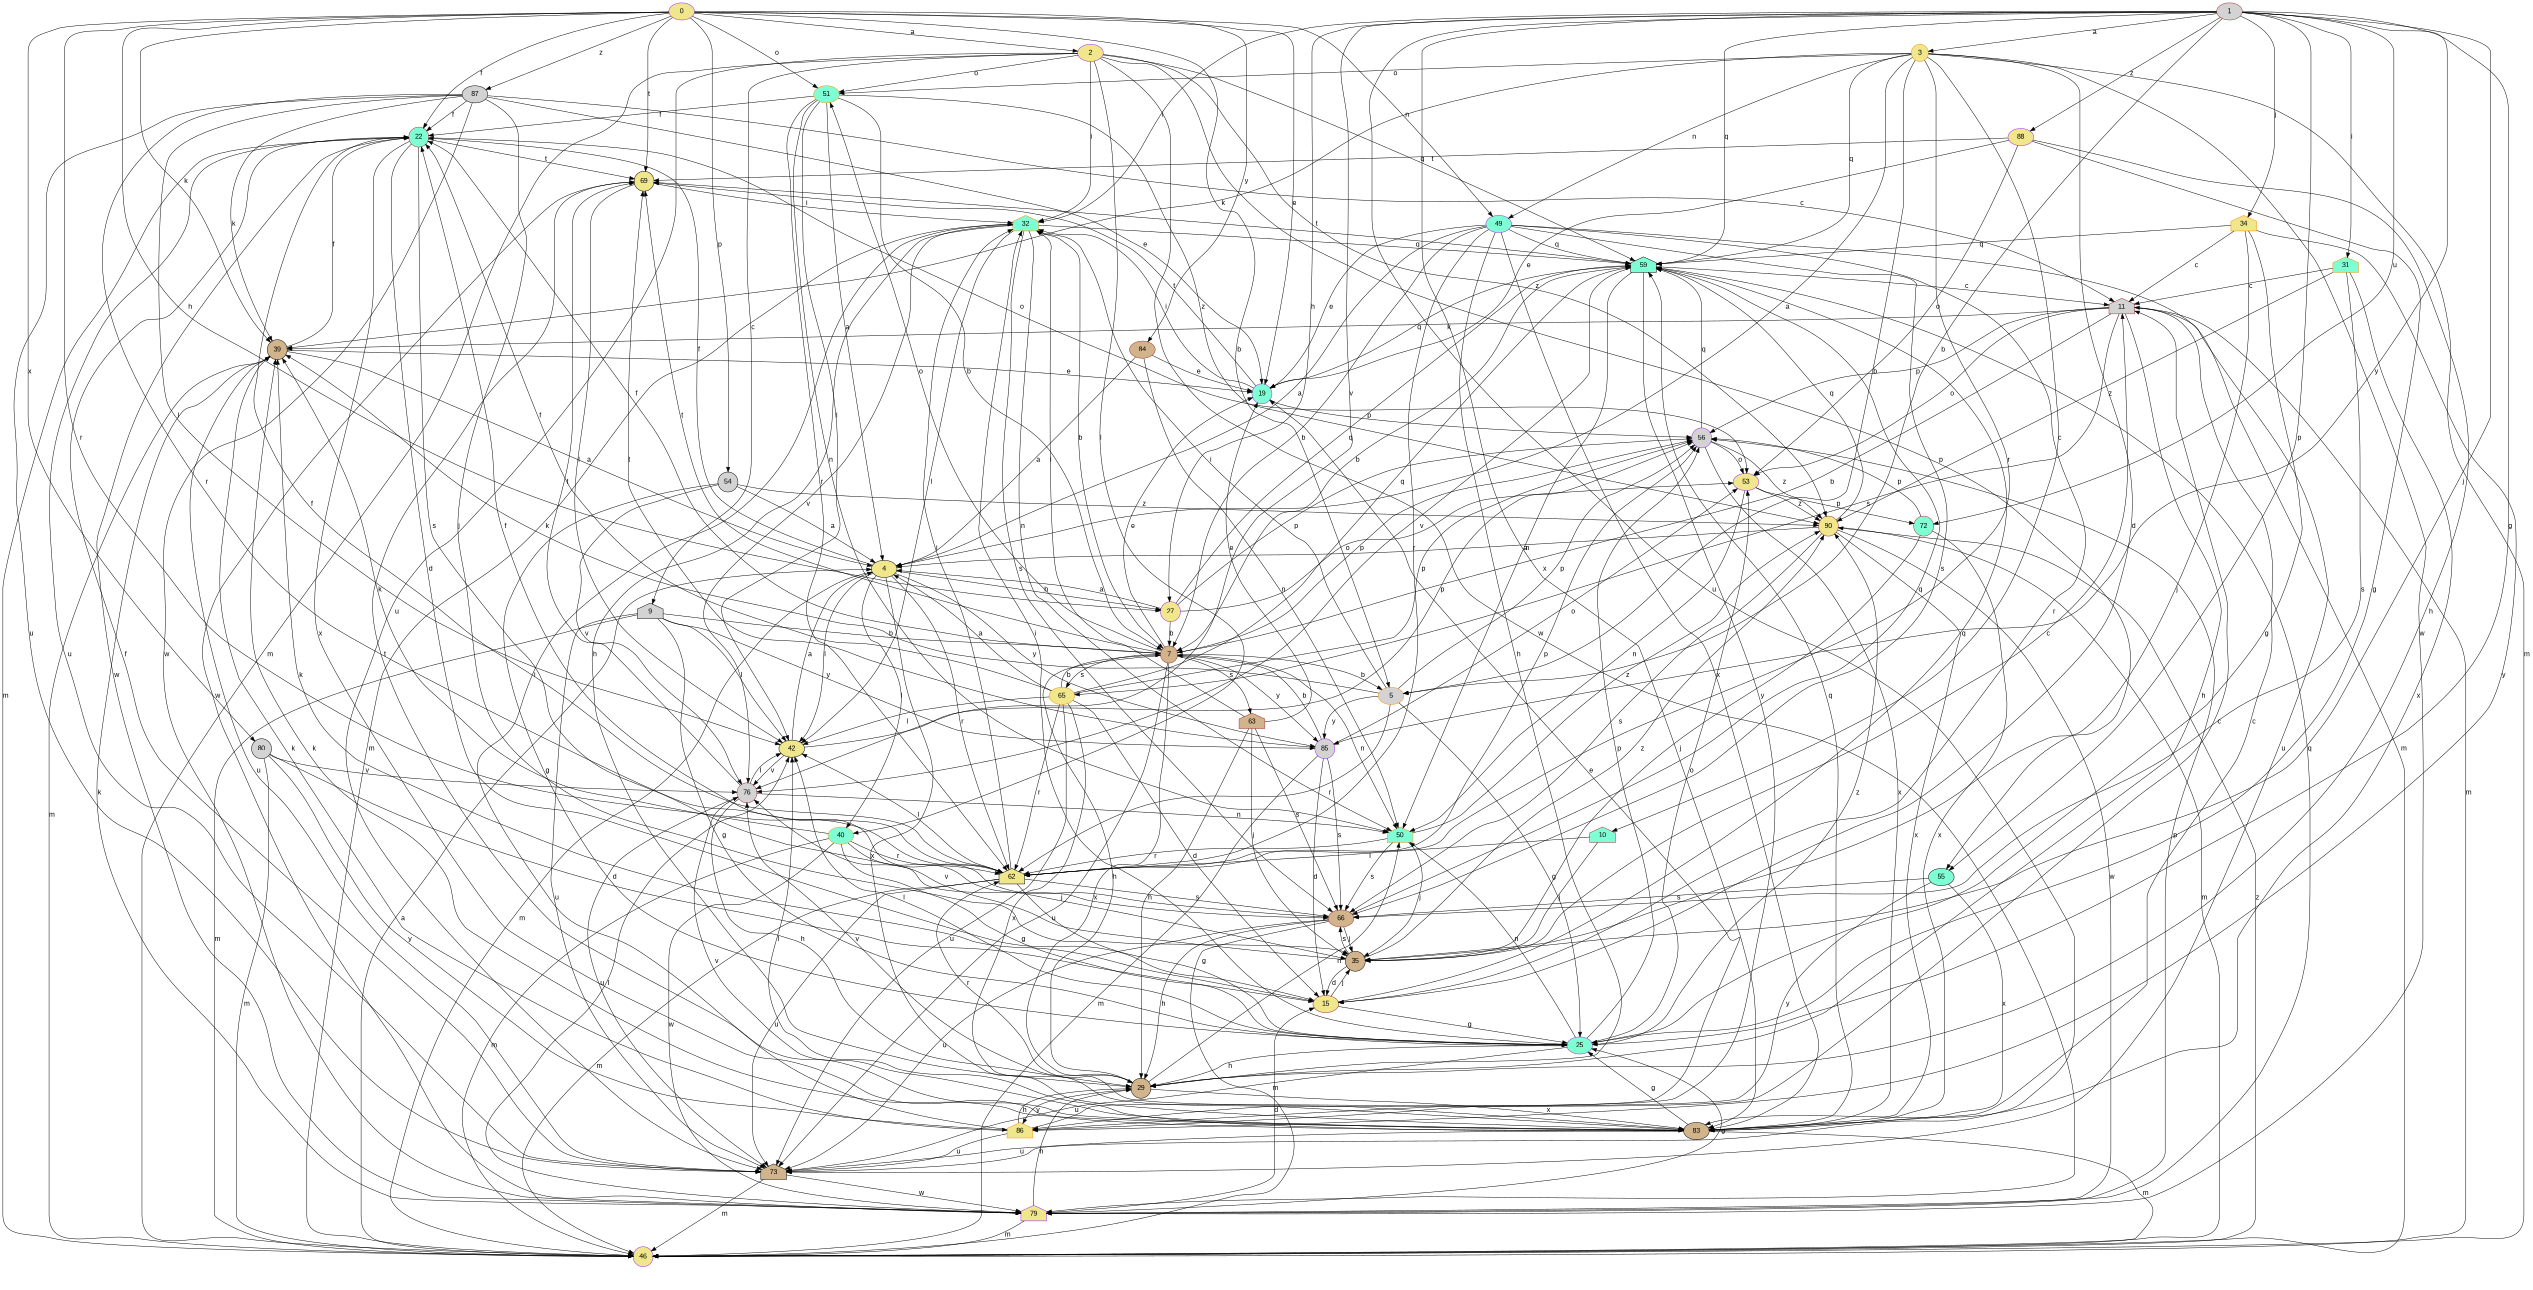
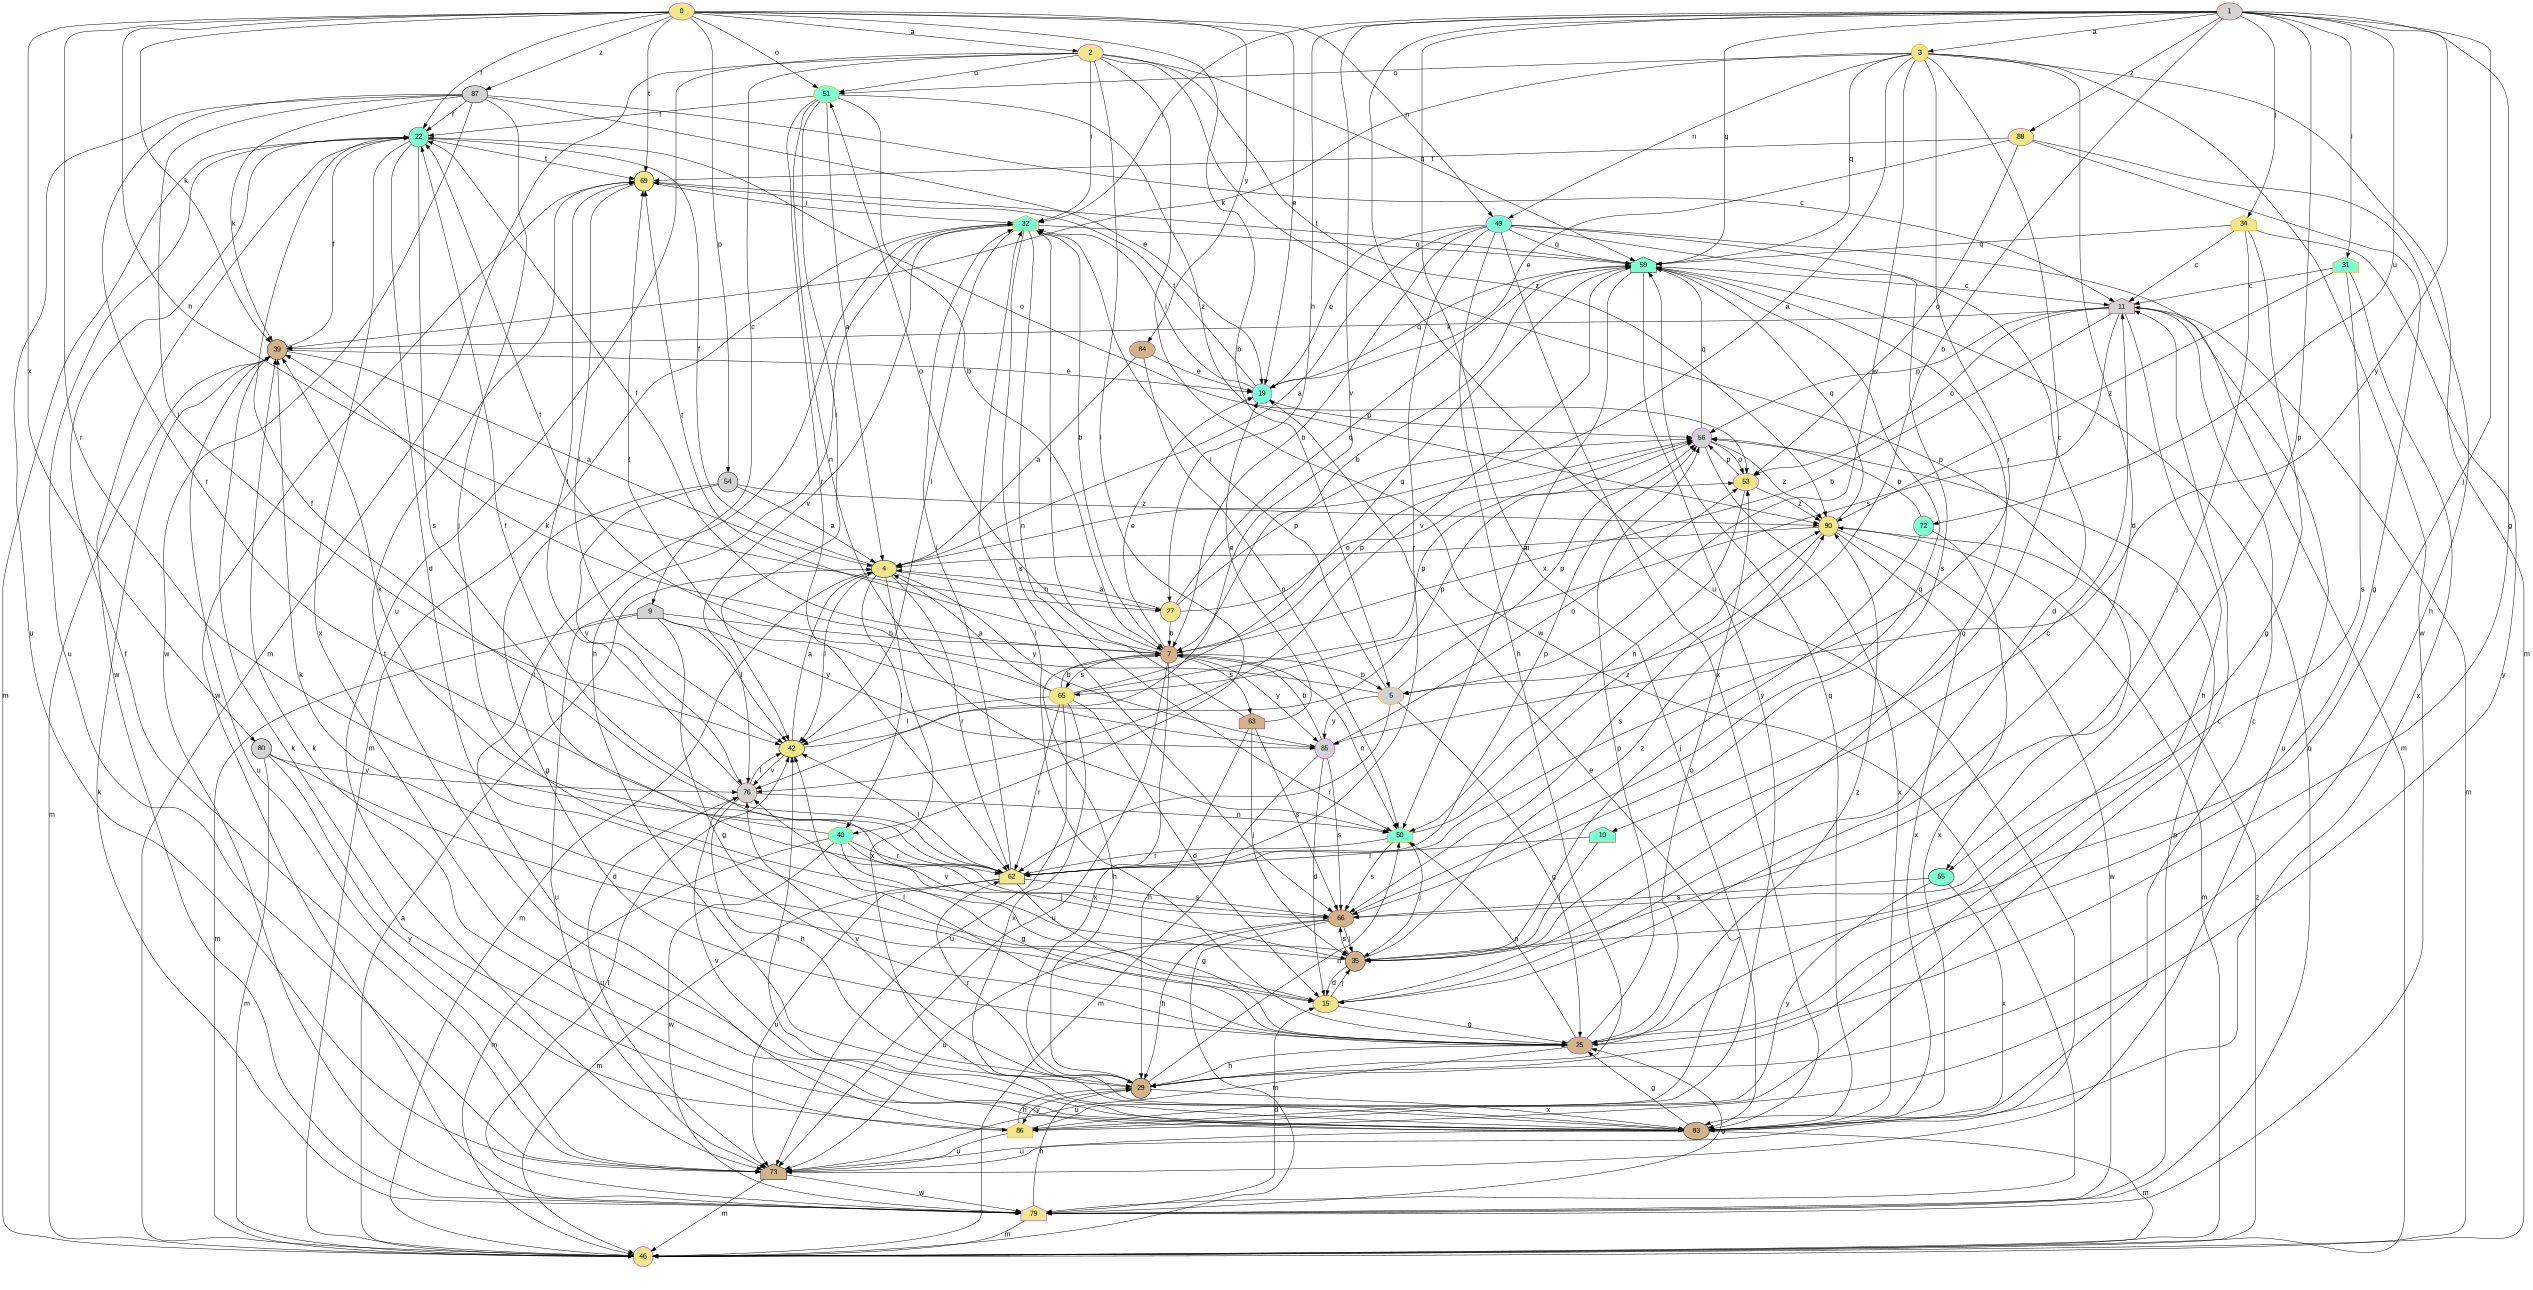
  strict digraph {
    fontname="Liberation Sans"
    node [color=black fillcolor=khaki fontname="Liberation Sans" shape=ellipse style=filled]
    edge [fontname="Liberation Sans"]
    0 [color=purple]
    2 [color=purple]
    5 [color=darkorange fillcolor=lightgrey]
    19 [color=purple fillcolor=aquamarine shape=circle]
    22 [color=brown fillcolor=aquamarine shape=circle]
    27 [color=purple shape=circle]
    39 [fillcolor=tan shape=circle]
    49 [color=purple fillcolor=aquamarine]
    51 [color=darkorange fillcolor=aquamarine]
    54 [fillcolor=lightgrey shape=circle]
    62 [shape=house]
    69 [shape=circle]
    80 [fillcolor=lightgrey shape=circle]
    84 [color=brown fillcolor=tan]
    87 [fillcolor=lightgrey]
    32 [color=darkorange fillcolor=aquamarine shape=house]
    55 [fillcolor=aquamarine]
    59 [fillcolor=aquamarine shape=house]
    73 [fillcolor=tan shape=house]
    9 [fillcolor=lightgrey shape=house]
    40 [color=darkorange fillcolor=aquamarine]
    46 [color=purple shape=circle]
    79 [color=purple shape=house]
    90 [color=brown shape=circle]
-   25 [color=purple fillcolor=aquamarine]
+   25 [color=purple fillcolor=tan]
    85 [color=purple fillcolor=lightgrey shape=circle]
    56 [color=purple fillcolor=lightgrey shape=circle]
    83 [fillcolor=tan]
    15 [color=brown]
    53 [color=purple]
    66 [color=brown fillcolor=tan]
    4
    7 [color=brown fillcolor=tan shape=circle]
    29 [fillcolor=tan shape=circle]
    42
    50 [color=darkorange fillcolor=aquamarine shape=house]
    76 [color=brown fillcolor=lightgrey shape=circle]
    86 [color=darkorange shape=house]
    35 [fillcolor=tan shape=circle]
    11 [color=brown fillcolor=lightgrey shape=house]
    1 [color=brown fillcolor=lightgrey]
    3 [color=darkorange shape=circle]
    31 [color=darkorange fillcolor=aquamarine shape=house]
    34 [color=darkorange shape=house]
    72 [color=brown fillcolor=aquamarine shape=circle]
    88 [color=purple]
    10 [color=brown fillcolor=aquamarine shape=house]
    63 [color=brown fillcolor=tan shape=house]
    65 [color=darkorange]
    0 -> 2 [label=a]
    0 -> 5 [label=b]
    0 -> 19 [label=e]
    0 -> 22 [label=f]
    0 -> 27 [label=h]
    0 -> 39 [label=k]
    0 -> 49 [label=n]
    0 -> 51 [label=o]
    0 -> 54 [label=p]
    0 -> 62 [label=r]
    0 -> 69 [label=t]
    0 -> 80 [label=x]
    0 -> 84 [label=y]
    0 -> 87 [label=z]
    2 -> 51 [label=o]
    2 -> 32 [label=i]
    2 -> 55 [label=p]
    2 -> 59 [label=q]
    2 -> 73 [label=u]
    2 -> 9 [label=c]
    2 -> 40 [label=l]
    2 -> 46 [label=m]
    2 -> 79 [label=w]
    2 -> 90 [label=z]
    5 -> 39 [label=k]
    5 -> 62 [label=r]
    5 -> 32 [label=i]
    5 -> 25 [label=g]
    5 -> 85 [label=y]
    5 -> 56 [label=p]
    19 -> 69 [label=t]
    19 -> 32 [label=i]
    19 -> 59 [label=q]
    19 -> 56 [label=p]
    22 -> 69 [label=t]
    22 -> 73 [label=u]
    22 -> 46 [label=m]
    22 -> 79 [label=w]
    22 -> 83 [label=x]
    22 -> 15 [label=d]
    22 -> 53 [label=o]
    22 -> 66 [label=s]
    27 -> 59 [label=q]
    27 -> 56 [label=p]
    27 -> 53 [label=o]
    27 -> 4 [label=a]
    27 -> 7 [label=b]
    39 -> 19 [label=e]
    39 -> 22 [label=f]
    39 -> 73 [label=u]
    39 -> 46 [label=m]
    39 -> 4 [label=a]
    49 -> 19 [label=e]
    49 -> 62 [label=r]
    49 -> 59 [label=q]
    49 -> 46 [label=m]
    49 -> 83 [label=x]
-   49 -> 15 [label=r]
+   49 -> 15 [label=d]
    49 -> 66 [label=s]
    49 -> 4 [label=a]
    49 -> 7 [label=b]
    49 -> 29 [label=h]
    51 -> 22 [label=f]
    51 -> 62 [label=r]
    51 -> 90 [label=z]
    51 -> 4 [label=a]
    51 -> 7 [label=b]
    51 -> 42 [label=l]
    51 -> 50 [label=n]
    54 -> 90 [label=z]
    54 -> 25 [label=g]
    54 -> 4 [label=a]
    54 -> 76 [label=v]
    62 -> 22 [label=f]
    62 -> 32 [label=i]
    62 -> 73 [label=u]
    62 -> 46 [label=m]
    62 -> 25 [label=g]
    62 -> 56 [label=p]
    62 -> 66 [label=s]
    62 -> 42 [label=l]
    69 -> 32 [label=i]
    69 -> 79 [label=w]
    69 -> 42 [label=l]
    80 -> 46 [label=m]
    80 -> 15 [label=d]
    80 -> 76 [label=v]
    80 -> 86 [label=y]
    84 -> 19 [label=e]
    84 -> 4 [label=a]
    84 -> 50 [label=n]
    87 -> 19 [label=e]
    87 -> 22 [label=f]
    87 -> 39 [label=k]
    87 -> 62 [label=r]
    87 -> 73 [label=u]
    87 -> 79 [label=w]
    87 -> 42 [label=l]
    87 -> 35 [label=j]
    87 -> 11 [label=c]
    32 -> 59 [label=q]
    32 -> 46 [label=m]
    32 -> 66 [label=s]
    32 -> 7 [label=b]
    32 -> 29 [label=h]
    32 -> 42 [label=l]
    32 -> 50 [label=n]
    32 -> 76 [label=v]
    55 -> 83 [label=x]
    55 -> 66 [label=s]
    55 -> 86 [label=y]
    59 -> 69 [label=t]
    59 -> 7 [label=b]
    59 -> 50 [label=n]
    59 -> 76 [label=v]
    59 -> 86 [label=y]
    59 -> 11 [label=c]
    73 -> 22 [label=f]
    73 -> 46 [label=m]
    73 -> 79 [label=w]
    9 -> 73 [label=u]
    9 -> 46 [label=m]
    9 -> 25 [label=g]
    9 -> 85 [label=y]
    9 -> 7 [label=b]
    9 -> 42 [label=l]
    40 -> 39 [label=k]
    40 -> 62 [label=r]
    40 -> 46 [label=m]
    40 -> 79 [label=w]
    40 -> 25 [label=g]
    40 -> 35 [label=j]
    46 -> 90 [label=z]
    46 -> 4 [label=a]
    79 -> 39 [label=k]
    79 -> 59 [label=q]
    79 -> 46 [label=m]
    79 -> 25 [label=g]
    79 -> 56 [label=p]
    79 -> 15 [label=d]
    79 -> 29 [label=h]
    79 -> 42 [label=l]
    90 -> 59 [label=q]
    90 -> 46 [label=m]
    90 -> 79 [label=w]
    90 -> 83 [label=x]
    90 -> 66 [label=s]
    90 -> 4 [label=a]
    25 -> 32 [label=i]
    25 -> 73 [label=u]
    25 -> 90 [label=z]
    25 -> 56 [label=p]
    25 -> 53 [label=o]
    25 -> 29 [label=h]
    25 -> 42 [label=l]
    25 -> 50 [label=n]
    85 -> 69 [label=t]
    85 -> 46 [label=m]
    85 -> 15 [label=d]
    85 -> 53 [label=o]
    85 -> 66 [label=s]
    85 -> 7 [label=b]
    56 -> 59 [label=q]
    56 -> 90 [label=z]
    56 -> 83 [label=x]
    56 -> 53 [label=o]
    83 -> 39 [label=k]
    83 -> 69 [label=t]
    83 -> 59 [label=q]
    83 -> 73 [label=u]
    83 -> 46 [label=m]
    83 -> 25 [label=g]
    83 -> 42 [label=l]
    83 -> 76 [label=v]
    83 -> 11 [label=c]
    15 -> 39 [label=k]
    15 -> 59 [label=q]
    15 -> 25 [label=g]
    15 -> 35 [label=j]
    53 -> 90 [label=z]
-   53 -> 72 [label=p]
+   53 -> 56 [label=p]
    53 -> 50 [label=n]
    66 -> 22 [label=f]
    66 -> 59 [label=q]
    66 -> 73 [label=u]
    66 -> 46 [label=m]
    66 -> 29 [label=h]
    66 -> 35 [label=j]
    4 -> 22 [label=f]
    4 -> 27 [label=h]
    4 -> 62 [label=r]
    4 -> 40 [label=l]
    4 -> 46 [label=m]
    4 -> 85 [label=y]
    4 -> 83 [label=x]
    4 -> 42 [label=l]
    7 -> 5 [label=b]
    7 -> 19 [label=e]
    7 -> 22 [label=f]
    7 -> 51 [label=o]
    7 -> 69 [label=t]
    7 -> 73 [label=u]
    7 -> 85 [label=y]
    7 -> 56 [label=p]
    7 -> 83 [label=x]
    7 -> 29 [label=h]
    7 -> 50 [label=n]
    7 -> 63 [label=s]
    7 -> 65 [label=s]
    29 -> 62 [label=r]
    29 -> 83 [label=x]
    29 -> 50 [label=n]
    29 -> 76 [label=v]
    29 -> 86 [label=y]
    42 -> 56 [label=p]
    42 -> 4 [label=a]
    42 -> 76 [label=v]
    50 -> 62 [label=r]
    50 -> 90 [label=z]
    50 -> 66 [label=s]
    50 -> 35 [label=j]
    76 -> 69 [label=t]
    76 -> 73 [label=u]
    76 -> 29 [label=h]
    76 -> 42 [label=l]
    76 -> 50 [label=n]
    86 -> 19 [label=e]
    86 -> 39 [label=k]
    86 -> 32 [label=i]
    86 -> 73 [label=u]
    86 -> 29 [label=h]
    86 -> 11 [label=c]
    35 -> 90 [label=z]
    35 -> 15 [label=d]
    35 -> 66 [label=s]
    35 -> 76 [label=v]
    35 -> 11 [label=c]
    11 -> 39 [label=k]
    11 -> 73 [label=u]
    11 -> 46 [label=m]
    11 -> 56 [label=p]
    11 -> 53 [label=o]
    11 -> 7 [label=b]
    11 -> 29 [label=h]
    11 -> 65 [label=s]
    1 -> 5 [label=b]
    1 -> 27 [label=h]
    1 -> 32 [label=i]
    1 -> 55 [label=p]
    1 -> 59 [label=q]
    1 -> 73 [label=u]
    1 -> 25 [label=g]
    1 -> 85 [label=y]
    1 -> 83 [label=x]
    1 -> 76 [label=v]
    1 -> 35 [label=j]
    1 -> 3 [label=a]
    1 -> 31 [label=i]
    1 -> 34 [label=j]
    1 -> 72 [label=u]
    1 -> 88 [label=z]
-   3 -> 5 [label=b]
+   3 -> 5 [label=w]
    3 -> 39 [label=k]
    3 -> 49 [label=n]
    3 -> 51 [label=o]
    3 -> 62 [label=r]
    3 -> 59 [label=q]
    3 -> 46 [label=m]
    3 -> 79 [label=w]
    3 -> 15 [label=d]
    3 -> 4 [label=a]
    3 -> 10 [label=c]
    31 -> 90 [label=z]
    31 -> 83 [label=x]
    31 -> 66 [label=s]
    31 -> 11 [label=c]
    34 -> 59 [label=q]
    34 -> 25 [label=g]
    34 -> 86 [label=y]
    34 -> 35 [label=j]
    34 -> 11 [label=c]
    72 -> 56 [label=p]
    72 -> 83 [label=x]
    72 -> 35 [label=j]
    88 -> 19 [label=e]
    88 -> 69 [label=t]
    88 -> 25 [label=g]
    88 -> 53 [label=o]
    88 -> 29 [label=h]
    10 -> 62 [label=l]
    10 -> 35 [label=j]
    63 -> 19 [label=e]
    63 -> 32 [label=i]
    63 -> 66 [label=s]
    63 -> 29 [label=h]
    63 -> 35 [label=j]
    65 -> 22 [label=f]
    65 -> 62 [label=r]
    65 -> 59 [label=q]
    65 -> 73 [label=u]
    65 -> 56 [label=p]
    65 -> 83 [label=x]
    65 -> 15 [label=d]
    65 -> 4 [label=a]
    65 -> 7 [label=b]
    65 -> 42 [label=l]
  }
